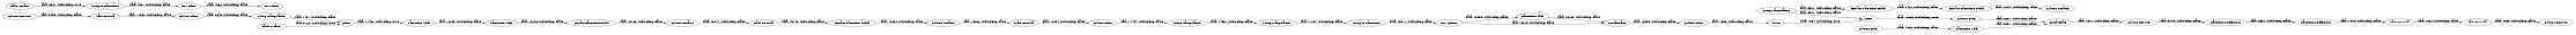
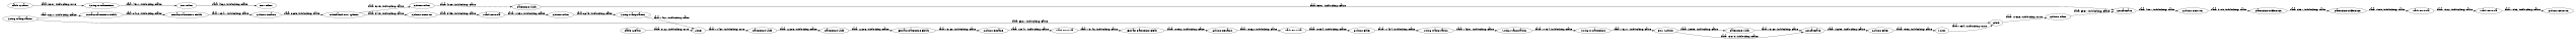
  digraph {
    rankdir=LR
    n1 [label="Extract Date_Time Fields"]
    n2 [label="Column Rename"]
+   n3 [label="Rule_based Row Splitter"]
    n4 [label="Math Formula"]
    n5 [label="Column Resorter"]
    n6 [label="Column Filter"]
    n7 [label="Date_Time Shift"]
    n8 [label=Concatenate]
    n9 [label="Table Creator"]
    n10 [label="String to Date_Time"]
    n11 [label="Row Filter"]
    n12 [label="Column Filter"]
    n13 [label="Column Resorter"]
    n14 [label="Row Splitter"]
    n15 [label="Date_Time Shift"]
    n16 [label=Concatenate]
    n17 [label="Column Filter"]
    n18 [label="Date_Time Difference"]
    n19 [label="Date_Time Difference"]
    n20 [label="Math Formula"]
    n21 [label="Date_Time Shift"]
    n22 [label="Date_Time Shift"]
    n23 [label="Extract Date_Time Fields"]
    n24 [label="Column Resorter"]
    n25 [label="Math Formula"]
    n26 [label="Column Filter"]
    n27 [label="String Manipulation"]
    n28 [label="String to Date_Time"]
    n29 [label="String Manipulation"]
    n30 [label="Extract Date_Time Fields"]
    n31 [label=Joiner]
    n32 [label="String Manipulation"]
    n33 [label=Joiner]
    n34 [label="Math Formula"]
    n35 [label="Extract Date_Time Fields"]
    n36 [label="Column Rename"]
    n37 [label="Table Creator"]
    n38 [label="Row Filter"]
    n39 [label="Math Formula"]
    n40 [label="Column Filter"]
    n41 [label="String Manipulation"]
    n42 [label="Column Rename"]
    n43 [label=Sorter]
    n1 -> n2 [label="data: 10341; is_blocking: False"]
+   n2 -> n3 [label="data: 8685; is_blocking: False"]
+   n3 -> n6 [label="data: 9215; is_blocking: False"]
+   n3 -> n24 [label="data: 9419; is_blocking: False"]
    n4 -> n5 [label="data: 7953; is_blocking: False"]
    n6 -> n7 [label="data: 4089; is_blocking: False"]
    n7 -> n8 [label="data: 5891; is_blocking: False"]
    n8 -> n13 [label="data: 4807; is_blocking: False"]
    n9 -> n10 [label="data: 3887; is_blocking: True"]
    n10 -> n11 [label="data: 4901; is_blocking: False"]
    n11 -> n38 [label="data: 4362; is_blocking: False"]
    n12 -> n8 [label="data: 6937; is_blocking: False"]
    n13 -> n18 [label="data: 5109; is_blocking: False"]
    n14 -> n15 [label="data: 13999; is_blocking: False"]
    n14 -> n16 [label="data: 13879; is_blocking: False"]
    n15 -> n16 [label="data: 15168; is_blocking: False"]
    n16 -> n17 [label="data: 13299; is_blocking: False"]
    n17 -> n43 [label="data: 7596; is_blocking: False"]
    n18 -> n19 [label="data: 6931; is_blocking: False"]
    n19 -> n20 [label="data: 7909; is_blocking: False"]
    n20 -> n4 [label="data: 7922; is_blocking: False"]
    n21 -> n22 [label="data: 12283; is_blocking: False"]
    n22 -> n23 [label="data: 12286; is_blocking: False"]
    n23 -> n42 [label="data: 15168; is_blocking: False"]
    n24 -> n25 [label="data: 9495; is_blocking: False"]
    n25 -> n26 [label="data: 11330; is_blocking: False"]
    n26 -> n32 [label="data: 6645; is_blocking: False"]
    n27 -> n28 [label="data: 17054; is_blocking: False"]
    n28 -> n14 [label="data: 15217; is_blocking: False"]
    n29 -> n30 [label="data: 6521; is_blocking: False"]
    n29 -> n31 [label="data: 6521; is_blocking: False"]
    n30 -> n1 [label="data: 8402; is_blocking: False"]
    n31 -> n12 [label="data: 10565; is_blocking: True"]
    n32 -> n33 [label="data: 7467; is_blocking: False"]
    n33 -> n21 [label="data: 11430; is_blocking: True"]
    n34 -> n35 [label="data: 15146; is_blocking: False"]
    n35 -> n36 [label="data: 18052; is_blocking: False"]
    n36 -> n39 [label="data: 15662; is_blocking: False"]
    n37 -> n33 [label="data: 8122; is_blocking: True"]
    n39 -> n40 [label="data: 18034; is_blocking: False"]
    n40 -> n41 [label="data: 11454; is_blocking: False"]
    n41 -> n27 [label="data: 14331; is_blocking: False"]
    n42 -> n34 [label="data: 13047; is_blocking: False"]
    n43 -> n31 [label="data: 7854; is_blocking: True"]
  }
